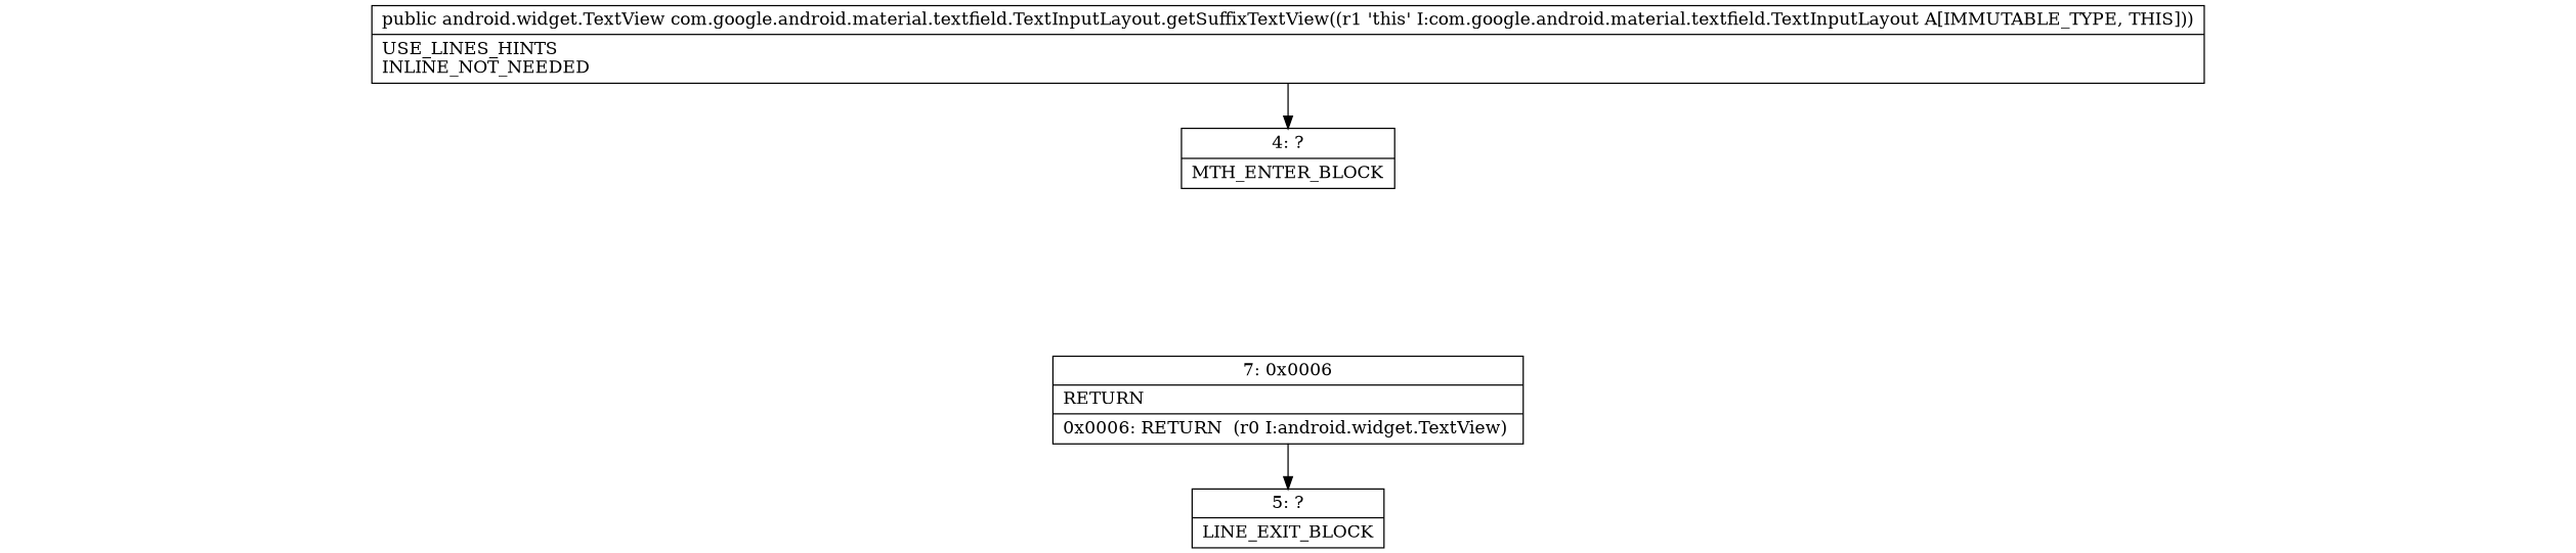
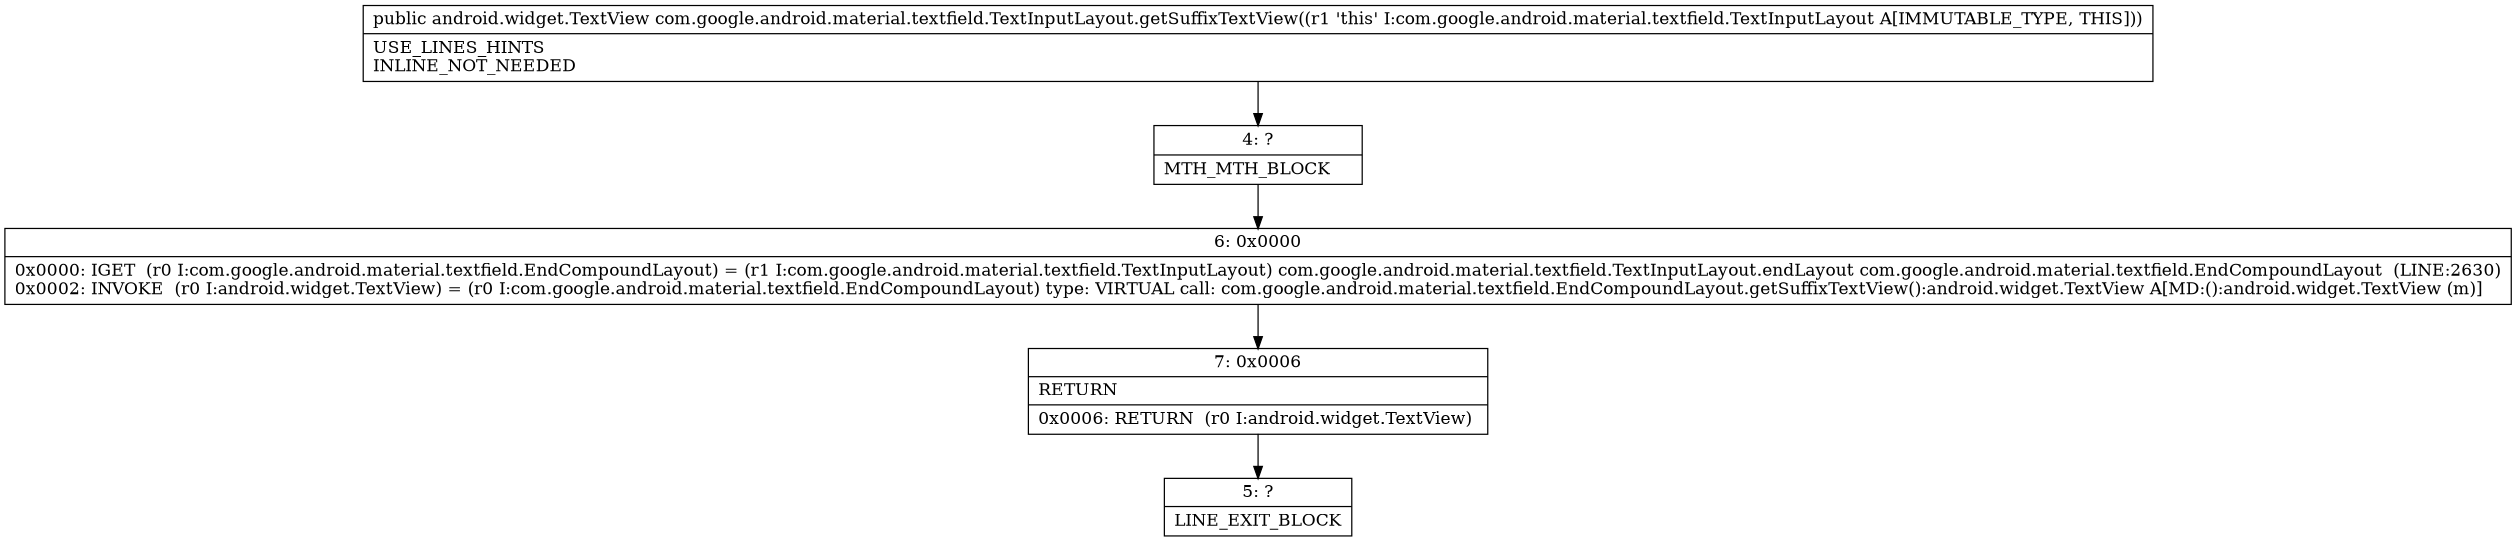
  digraph {
    node [shape=record]
-   n1 [label="{4\:\ ?|MTH_ENTER_BLOCK\l}"]
+   n1 [label="{4\:\ ?|MTH_MTH_BLOCK\l}"]
+   n2 [label="{6\:\ 0x0000|0x0000: IGET  (r0 I:com.google.android.material.textfield.EndCompoundLayout) = (r1 I:com.google.android.material.textfield.TextInputLayout) com.google.android.material.textfield.TextInputLayout.endLayout com.google.android.material.textfield.EndCompoundLayout  (LINE:2630)\l0x0002: INVOKE  (r0 I:android.widget.TextView) = (r0 I:com.google.android.material.textfield.EndCompoundLayout) type: VIRTUAL call: com.google.android.material.textfield.EndCompoundLayout.getSuffixTextView():android.widget.TextView A[MD:():android.widget.TextView (m)]\l}"]
    n3 [label="{7\:\ 0x0006|RETURN\l|0x0006: RETURN  (r0 I:android.widget.TextView) \l}"]
    n4 [label="{5\:\ ?|LINE_EXIT_BLOCK\l}"]
    n5 [label="{public android.widget.TextView com.google.android.material.textfield.TextInputLayout.getSuffixTextView((r1 'this' I:com.google.android.material.textfield.TextInputLayout A[IMMUTABLE_TYPE, THIS]))  | USE_LINES_HINTS\lINLINE_NOT_NEEDED\l}"]
+   n1 -> n2
+   n2 -> n3
    n3 -> n4
    n5 -> n1
  }
